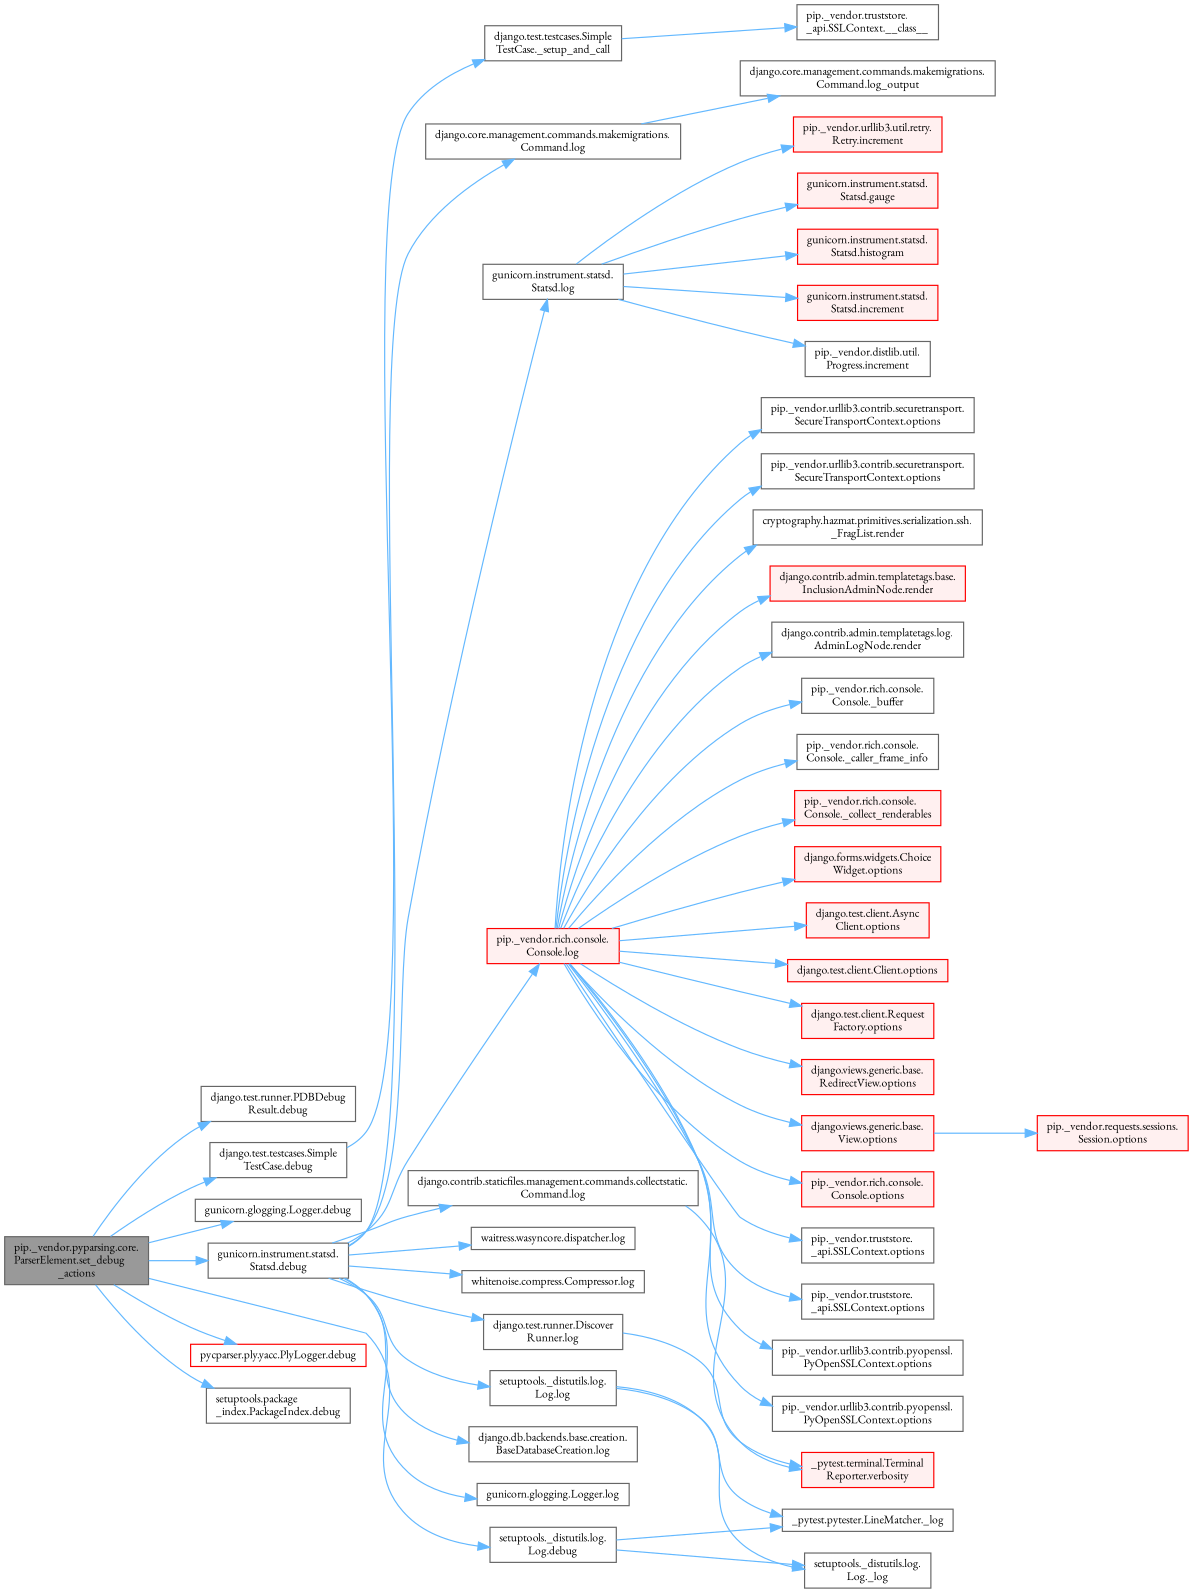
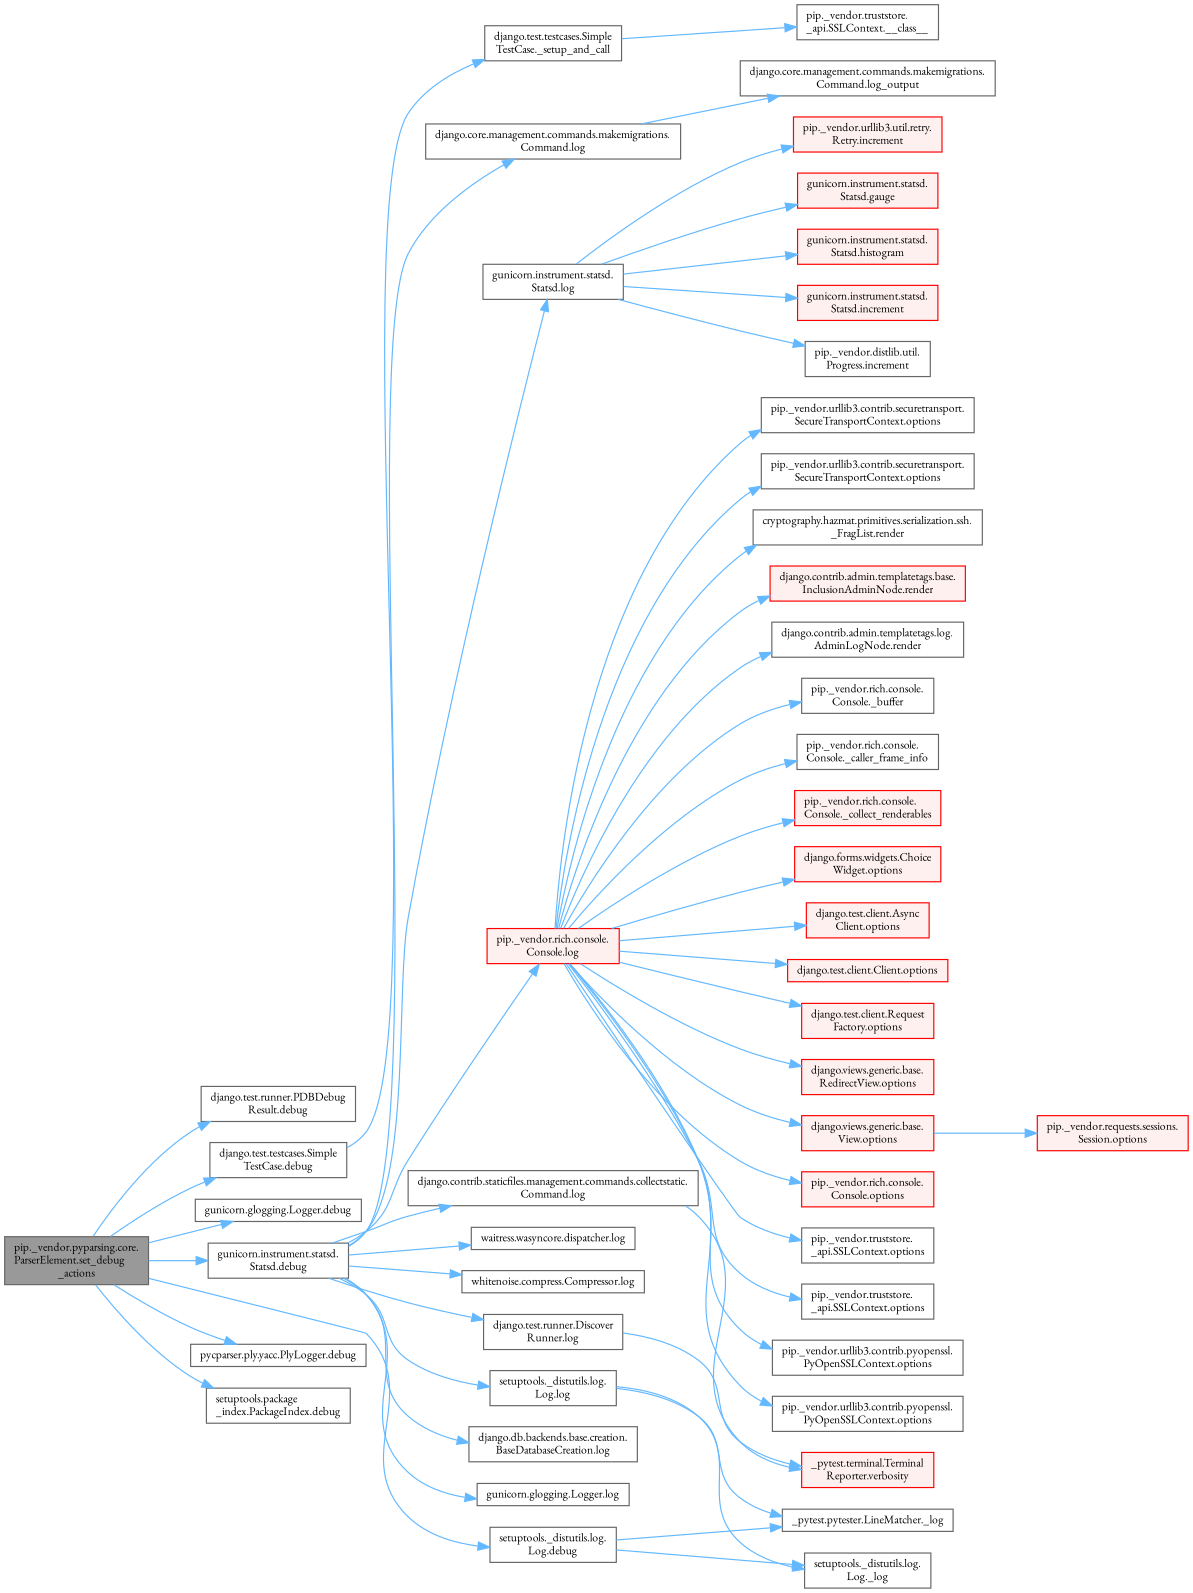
  digraph {
    fontname="EB Garamond"
    rankdir=LR
    node [color=grey40 fillcolor=white fontname="EB Garamond" fontsize=10 shape=box style=filled]
    edge [color=steelblue1 fontname="EB Garamond" fontsize=10 labelfontname=Helvetica labelfontsize=10 style=solid]
    n1 [color=gray40 fillcolor=grey60 fontcolor=black height=0.2 label="pip._vendor.pyparsing.core.\lParserElement.set_debug\l_actions" width=0.4]
    n2 [height=0.2 label="django.test.runner.PDBDebug\lResult.debug" width=0.4]
    n3 [height=0.2 label="django.test.testcases.Simple\lTestCase.debug" width=0.4]
    n4 [height=0.2 label="gunicorn.glogging.Logger.debug" width=0.4]
    n5 [height=0.2 label="gunicorn.instrument.statsd.\lStatsd.debug" width=0.4]
-   n6 [color=red height=0.2 label="pycparser.ply.yacc.PlyLogger.debug" width=0.4]
+   n6 [height=0.2 label="pycparser.ply.yacc.PlyLogger.debug" width=0.4]
    n7 [height=0.2 label="setuptools._distutils.log.\lLog.debug" width=0.4]
    n8 [height=0.2 label="setuptools.package\l_index.PackageIndex.debug" width=0.4]
    n9 [height=0.2 label="django.test.testcases.Simple\lTestCase._setup_and_call" width=0.4]
    n10 [height=0.2 label="django.contrib.staticfiles.management.commands.collectstatic.\lCommand.log" width=0.4]
    n11 [height=0.2 label="django.core.management.commands.makemigrations.\lCommand.log" width=0.4]
    n12 [height=0.2 label="django.db.backends.base.creation.\lBaseDatabaseCreation.log" width=0.4]
    n13 [height=0.2 label="django.test.runner.Discover\lRunner.log" width=0.4]
    n14 [height=0.2 label="gunicorn.glogging.Logger.log" width=0.4]
    n15 [height=0.2 label="gunicorn.instrument.statsd.\lStatsd.log" width=0.4]
    n16 [color=red fillcolor="#FFF0F0" height=0.2 label="pip._vendor.rich.console.\lConsole.log" width=0.4]
    n17 [height=0.2 label="setuptools._distutils.log.\lLog.log" width=0.4]
    n18 [height=0.2 label="waitress.wasyncore.dispatcher.log" width=0.4]
    n19 [height=0.2 label="whitenoise.compress.Compressor.log" width=0.4]
    n20 [height=0.2 label="_pytest.pytester.LineMatcher._log" width=0.4]
    n21 [height=0.2 label="setuptools._distutils.log.\lLog._log" width=0.4]
    n22 [height=0.2 label="pip._vendor.truststore.\l_api.SSLContext.__class__" width=0.4]
    n23 [color=red fillcolor="#FFF0F0" height=0.2 label="_pytest.terminal.Terminal\lReporter.verbosity" width=0.4]
    n24 [height=0.2 label="django.core.management.commands.makemigrations.\lCommand.log_output" width=0.4]
    n25 [color=red fillcolor="#FFF0F0" height=0.2 label="gunicorn.instrument.statsd.\lStatsd.gauge" width=0.4]
    n26 [color=red fillcolor="#FFF0F0" height=0.2 label="gunicorn.instrument.statsd.\lStatsd.histogram" width=0.4]
    n27 [color=red fillcolor="#FFF0F0" height=0.2 label="gunicorn.instrument.statsd.\lStatsd.increment" width=0.4]
    n28 [height=0.2 label="pip._vendor.distlib.util.\lProgress.increment" width=0.4]
    n29 [color=red fillcolor="#FFF0F0" height=0.2 label="pip._vendor.urllib3.util.retry.\lRetry.increment" width=0.4]
    n30 [height=0.2 label="pip._vendor.rich.console.\lConsole._buffer" width=0.4]
    n31 [height=0.2 label="pip._vendor.rich.console.\lConsole._caller_frame_info" width=0.4]
    n32 [color=red fillcolor="#FFF0F0" height=0.2 label="pip._vendor.rich.console.\lConsole._collect_renderables" width=0.4]
    n33 [color=red fillcolor="#FFF0F0" height=0.2 label="django.forms.widgets.Choice\lWidget.options" width=0.4]
    n34 [color=red fillcolor="#FFF0F0" height=0.2 label="django.test.client.Async\lClient.options" width=0.4]
    n35 [color=red fillcolor="#FFF0F0" height=0.2 label="django.test.client.Client.options" width=0.4]
    n36 [color=red fillcolor="#FFF0F0" height=0.2 label="django.test.client.Request\lFactory.options" width=0.4]
    n37 [color=red fillcolor="#FFF0F0" height=0.2 label="django.views.generic.base.\lRedirectView.options" width=0.4]
    n38 [color=red fillcolor="#FFF0F0" height=0.2 label="django.views.generic.base.\lView.options" width=0.4]
    n39 [color=red fillcolor="#FFF0F0" height=0.2 label="pip._vendor.rich.console.\lConsole.options" width=0.4]
    n40 [height=0.2 label="pip._vendor.truststore.\l_api.SSLContext.options" width=0.4]
    n41 [height=0.2 label="pip._vendor.truststore.\l_api.SSLContext.options" width=0.4]
    n42 [height=0.2 label="pip._vendor.urllib3.contrib.pyopenssl.\lPyOpenSSLContext.options" width=0.4]
    n43 [height=0.2 label="pip._vendor.urllib3.contrib.pyopenssl.\lPyOpenSSLContext.options" width=0.4]
    n44 [height=0.2 label="pip._vendor.urllib3.contrib.securetransport.\lSecureTransportContext.options" width=0.4]
    n45 [height=0.2 label="pip._vendor.urllib3.contrib.securetransport.\lSecureTransportContext.options" width=0.4]
    n46 [height=0.2 label="cryptography.hazmat.primitives.serialization.ssh.\l_FragList.render" width=0.4]
    n47 [color=red fillcolor="#FFF0F0" height=0.2 label="django.contrib.admin.templatetags.base.\lInclusionAdminNode.render" width=0.4]
    n48 [height=0.2 label="django.contrib.admin.templatetags.log.\lAdminLogNode.render" width=0.4]
    n49 [color=red fillcolor="#FFF0F0" height=0.2 label="pip._vendor.requests.sessions.\lSession.options" width=0.4]
    n1 -> n2
    n1 -> n3
    n1 -> n4
    n1 -> n5
    n1 -> n6
    n1 -> n7
    n1 -> n8
    n3 -> n9
    n5 -> n10
    n5 -> n11
    n5 -> n12
    n5 -> n13
    n5 -> n14
    n5 -> n15
    n5 -> n16
    n5 -> n17
    n5 -> n18
    n5 -> n19
    n7 -> n20
    n7 -> n21
    n9 -> n22
    n10 -> n23
    n11 -> n24
    n13 -> n23
    n15 -> n25
    n15 -> n26
    n15 -> n27
    n15 -> n28
    n15 -> n29
    n16 -> n30
    n16 -> n31
    n16 -> n32
    n16 -> n33
    n16 -> n34
    n16 -> n35
    n16 -> n36
    n16 -> n37
    n16 -> n38
    n16 -> n39
    n16 -> n40
    n16 -> n41
    n16 -> n42
    n16 -> n43
    n16 -> n44
    n16 -> n45
    n16 -> n46
    n16 -> n47
    n16 -> n48
    n17 -> n20
    n17 -> n21
    n38 -> n49
  }
